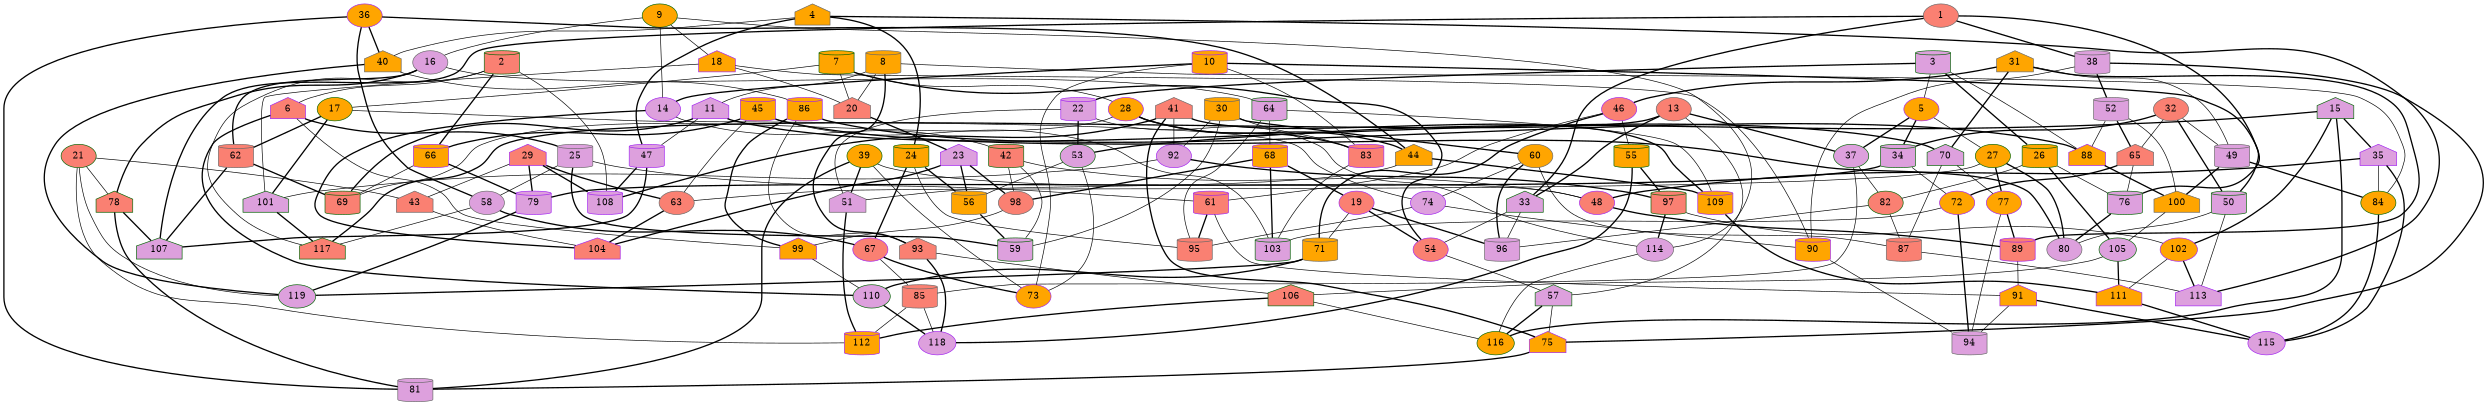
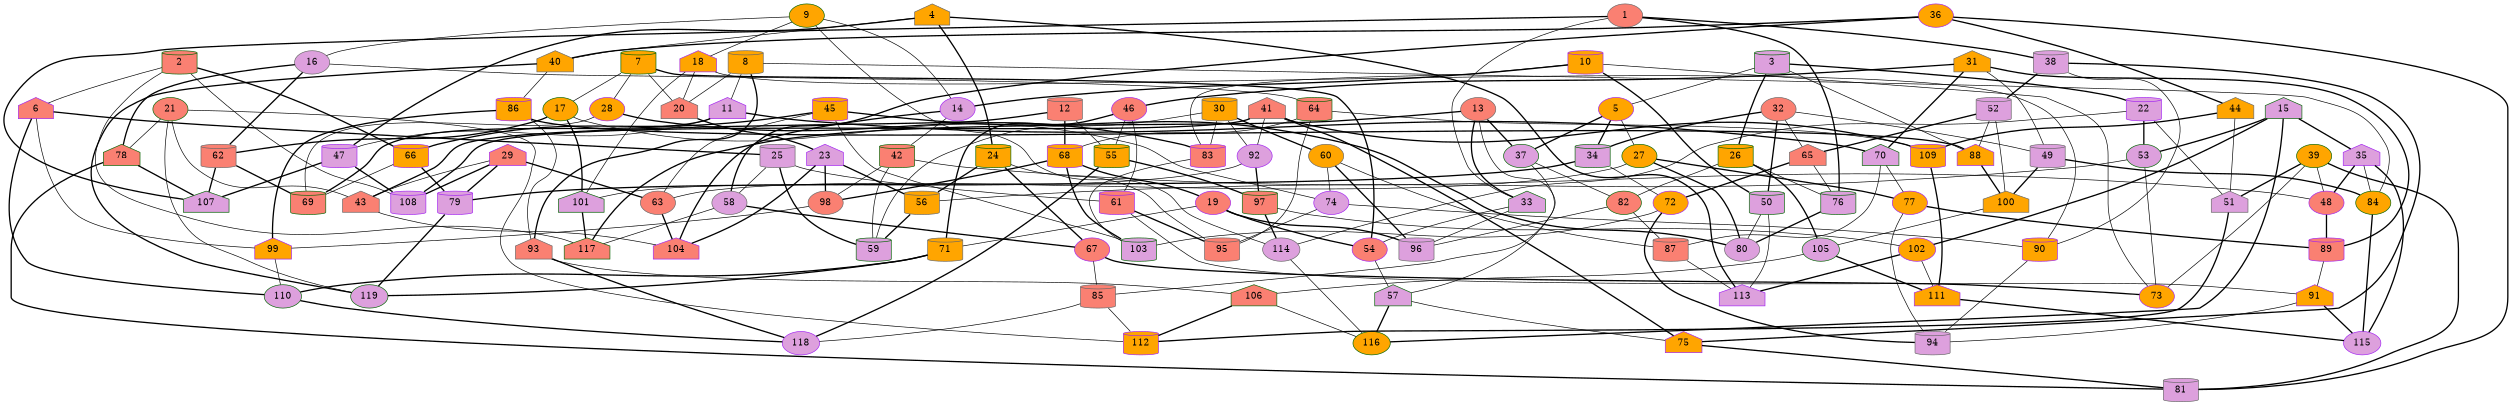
  graph {
    node [color=purple fillcolor=plum shape=cylinder style=filled]
    edge [style=bold]
    1 [color=gray40 fillcolor=salmon shape=ellipse]
    33 [color=darkgreen shape=house]
    38 [color=gray40]
    76 [color=darkgreen]
    107 [color=darkgreen shape=house]
    54 [fillcolor=salmon shape=ellipse]
    96 [color=gray40]
    90 [fillcolor=orange]
    52 [color=gray40]
    75 [fillcolor=orange shape=house]
    80 [color=gray40 shape=ellipse]
    2 [color=darkgreen fillcolor=salmon]
    6 [fillcolor=salmon shape=house]
    66 [fillcolor=orange]
    108
    117 [color=darkgreen fillcolor=salmon shape=house]
    25 [color=gray40]
    99 [fillcolor=orange shape=house]
    110 [color=darkgreen shape=ellipse]
    69 [color=darkgreen fillcolor=salmon]
    79
    3 [color=darkgreen]
    5 [fillcolor=orange shape=ellipse]
    22
    26 [color=darkgreen fillcolor=orange]
    88 [fillcolor=orange shape=house]
    27 [color=darkgreen fillcolor=orange shape=ellipse]
    34 [color=darkgreen]
    37 [color=darkgreen shape=ellipse]
    114 [color=gray40 shape=ellipse]
    53 [color=darkgreen shape=ellipse]
    51 [color=gray40 shape=house]
    82 [color=darkgreen fillcolor=salmon shape=ellipse]
    105 [color=darkgreen shape=ellipse]
    100 [color=gray40 fillcolor=orange shape=house]
    4 [color=gray40 fillcolor=orange shape=house]
    24 [color=darkgreen fillcolor=orange]
    40 [color=gray40 fillcolor=orange shape=house]
    47
    113 [shape=house]
    56 [color=gray40 fillcolor=orange]
    67 [fillcolor=salmon shape=ellipse]
    95 [color=gray40 fillcolor=salmon]
    119 [color=darkgreen shape=ellipse]
    86 [fillcolor=orange]
    63 [color=gray40 fillcolor=salmon shape=ellipse]
    77 [fillcolor=orange shape=ellipse]
    72 [fillcolor=orange shape=ellipse]
    85 [color=gray40 fillcolor=salmon]
    58 [color=gray40 shape=ellipse]
    59 [color=darkgreen]
    61 [fillcolor=salmon]
    118 [shape=ellipse]
    7 [color=darkgreen fillcolor=orange]
    17 [color=darkgreen fillcolor=orange shape=ellipse]
    20 [color=gray40 fillcolor=salmon shape=house]
    28 [fillcolor=orange shape=ellipse]
    62 [color=gray40 fillcolor=salmon]
    74 [shape=ellipse]
    101 [color=darkgreen shape=house]
    23 [shape=house]
    83 [fillcolor=salmon]
    44 [color=gray40 fillcolor=orange shape=house]
    57 [color=darkgreen shape=house]
    8 [color=gray40 fillcolor=orange]
    11 [shape=house]
    84 [color=darkgreen fillcolor=orange shape=ellipse]
    93 [color=gray40 fillcolor=salmon shape=house]
    70 [color=darkgreen shape=house]
    115 [shape=ellipse]
    106 [color=darkgreen fillcolor=salmon shape=house]
    9 [color=darkgreen fillcolor=orange shape=ellipse]
    14 [shape=ellipse]
    16 [color=gray40 shape=ellipse]
    18 [fillcolor=orange shape=house]
    42 [color=darkgreen fillcolor=salmon]
    104 [fillcolor=salmon shape=house]
-   64 [color=darkgreen]
+   64 [color=darkgreen fillcolor=salmon]
    78 [color=darkgreen fillcolor=salmon shape=house]
    116 [color=darkgreen fillcolor=orange shape=ellipse]
    10 [fillcolor=orange]
    50 [color=darkgreen]
    73 [fillcolor=orange shape=ellipse]
    103 [color=darkgreen]
    87 [color=gray40 fillcolor=salmon]
+   12 [color=gray40 fillcolor=salmon]
    43 [color=gray40 fillcolor=salmon shape=house]
    55 [color=darkgreen fillcolor=orange]
    68 [fillcolor=orange]
    19 [fillcolor=salmon shape=ellipse]
    71 [color=gray40 fillcolor=orange]
    97 [color=darkgreen fillcolor=salmon]
    98 [color=gray40 fillcolor=salmon shape=ellipse]
    13 [color=gray40 fillcolor=salmon shape=ellipse]
    48 [fillcolor=salmon shape=ellipse]
    15 [color=darkgreen shape=house]
    35 [shape=house]
    102 [fillcolor=orange shape=ellipse]
    111 [fillcolor=orange shape=house]
    109 [fillcolor=orange]
    81 [color=gray40]
    94 [color=gray40]
    21 [color=darkgreen fillcolor=salmon shape=ellipse]
    112 [fillcolor=orange]
    91 [fillcolor=orange shape=house]
    89 [fillcolor=salmon]
    29 [fillcolor=salmon shape=house]
    30 [color=gray40 fillcolor=orange]
    60 [color=gray40 fillcolor=orange shape=ellipse]
    92 [shape=ellipse]
    31 [color=gray40 fillcolor=orange shape=house]
    46 [fillcolor=salmon shape=ellipse]
    49 [color=gray40]
    32 [color=gray40 fillcolor=salmon shape=ellipse]
    65 [color=gray40 fillcolor=salmon shape=house]
    36 [fillcolor=orange shape=ellipse]
    39 [color=darkgreen fillcolor=orange shape=ellipse]
    41 [color=gray40 fillcolor=salmon shape=house]
    45 [fillcolor=orange]
-   1 -- 33
+   1 -- 33 [style=solid]
    1 -- 38
    1 -- 76
    1 -- 107
    33 -- 54 [style=solid]
    33 -- 96 [style=solid]
    38 -- 90 [style=solid]
    38 -- 52
    38 -- 75
    76 -- 80
    54 -- 57 [style=solid]
    90 -- 94 [style=solid]
    52 -- 88 [style=solid]
    52 -- 100 [style=solid]
    52 -- 65
    75 -- 81
    2 -- 6 [style=solid]
    2 -- 66
    2 -- 108 [style=solid]
    2 -- 117 [style=solid]
    6 -- 25
    6 -- 99 [style=solid]
    6 -- 110
    66 -- 69 [style=solid]
    66 -- 79
    25 -- 58 [style=solid]
    25 -- 59
    25 -- 61 [style=solid]
    99 -- 110 [style=solid]
    110 -- 118
    79 -- 119
    3 -- 5 [style=solid]
    3 -- 22
    3 -- 26
    3 -- 88 [style=solid]
    5 -- 27 [style=solid]
    5 -- 34
    5 -- 37
    22 -- 114 [style=solid]
    22 -- 53
    22 -- 51 [style=solid]
    26 -- 76 [style=solid]
    26 -- 82 [style=solid]
    26 -- 105
    88 -- 100
    27 -- 80
    27 -- 63 [style=solid]
    27 -- 77
    34 -- 79
    34 -- 72 [style=solid]
    37 -- 82 [style=solid]
    37 -- 85 [style=solid]
    114 -- 116 [style=solid]
    53 -- 56 [style=solid]
    53 -- 73 [style=solid]
    51 -- 112
    82 -- 96 [style=solid]
    82 -- 87 [style=solid]
    105 -- 106 [style=solid]
    105 -- 111
    100 -- 105 [style=solid]
    4 -- 24
    4 -- 40 [style=solid]
    4 -- 47
    4 -- 113
    24 -- 56
    24 -- 67
    24 -- 95 [style=solid]
    40 -- 119
    40 -- 86 [style=solid]
    47 -- 107
    47 -- 108
    56 -- 59
    67 -- 85 [style=solid]
    67 -- 73
    86 -- 99
    86 -- 88
    86 -- 93 [style=solid]
    63 -- 104
    77 -- 94 [style=solid]
    77 -- 89
    72 -- 103 [style=solid]
    72 -- 94
    85 -- 118 [style=solid]
    85 -- 112 [style=solid]
    58 -- 117 [style=solid]
    58 -- 67
    61 -- 95
    61 -- 91 [style=solid]
    7 -- 54
    7 -- 17 [style=solid]
    7 -- 20 [style=solid]
    7 -- 28 [style=solid]
    17 -- 62
    17 -- 74 [style=solid]
    17 -- 101
    20 -- 23
    28 -- 69 [style=solid]
    28 -- 83
-   28 -- 44
    62 -- 107
    62 -- 69
    74 -- 90 [style=solid]
    74 -- 95 [style=solid]
    101 -- 117
    23 -- 56
    23 -- 104
    23 -- 98
    83 -- 103 [style=solid]
    44 -- 51 [style=solid]
    44 -- 109
    57 -- 75 [style=solid]
    57 -- 116
    8 -- 20 [style=solid]
    8 -- 11 [style=solid]
    8 -- 84 [style=solid]
    8 -- 93
    11 -- 69
    11 -- 47 [style=solid]
    11 -- 70
    84 -- 115
    93 -- 118
    93 -- 106 [style=solid]
    70 -- 77 [style=solid]
    70 -- 87 [style=solid]
    106 -- 116 [style=solid]
    106 -- 112
    9 -- 114 [style=solid]
    9 -- 14 [style=solid]
    9 -- 16 [style=solid]
    9 -- 18 [style=solid]
    14 -- 42 [style=solid]
    14 -- 104
    16 -- 62
    16 -- 64 [style=solid]
    16 -- 78
    18 -- 90 [style=solid]
    18 -- 20 [style=solid]
    18 -- 101 [style=solid]
    42 -- 59 [style=solid]
    42 -- 98 [style=solid]
    42 -- 48 [style=solid]
    64 -- 95 [style=solid]
    64 -- 68 [style=solid]
    64 -- 109 [style=solid]
    78 -- 107
    78 -- 81
    10 -- 83 [style=solid]
    10 -- 14
    10 -- 50
    10 -- 73 [style=solid]
    50 -- 80 [style=solid]
    50 -- 113 [style=solid]
    87 -- 113 [style=solid]
+   12 -- 43
+   12 -- 55 [style=solid]
+   12 -- 68
    43 -- 104 [style=solid]
    55 -- 118
    55 -- 97
    68 -- 103
    68 -- 19
    68 -- 98
    19 -- 54
    19 -- 96
    19 -- 71 [style=solid]
    71 -- 110
    71 -- 119
    97 -- 114
    97 -- 102 [style=solid]
    98 -- 99 [style=solid]
    13 -- 33
    13 -- 117
    13 -- 37
    13 -- 57 [style=solid]
    48 -- 89
    15 -- 53
    15 -- 116
    15 -- 35
    15 -- 102
    35 -- 84 [style=solid]
    35 -- 115
    35 -- 48
    102 -- 113
    102 -- 111 [style=solid]
    111 -- 115
    109 -- 111
    21 -- 119 [style=solid]
    21 -- 78 [style=solid]
    21 -- 43 [style=solid]
    21 -- 112 [style=solid]
    91 -- 115
    91 -- 94 [style=solid]
    89 -- 91 [style=solid]
    29 -- 108
    29 -- 79
    29 -- 63
    29 -- 43 [style=solid]
    30 -- 59 [style=solid]
    30 -- 83 [style=solid]
    30 -- 60
    30 -- 92 [style=solid]
    60 -- 96
    60 -- 74 [style=solid]
    60 -- 87 [style=solid]
    92 -- 101 [style=solid]
    92 -- 97
    31 -- 70
    31 -- 89
    31 -- 46
    31 -- 49 [style=solid]
    46 -- 61 [style=solid]
    46 -- 55 [style=solid]
    46 -- 71
    49 -- 100
    49 -- 84
    32 -- 34
    32 -- 50
    32 -- 49 [style=solid]
    32 -- 65 [style=solid]
    65 -- 76 [style=solid]
    65 -- 72
    36 -- 40
    36 -- 58
    36 -- 44
    36 -- 81
    39 -- 51
    39 -- 73 [style=solid]
    39 -- 48 [style=solid]
    39 -- 81
    41 -- 75
    41 -- 108
    41 -- 109
    41 -- 92 [style=solid]
    45 -- 80
    45 -- 66
    45 -- 63 [style=solid]
    45 -- 103 [style=solid]
  }
